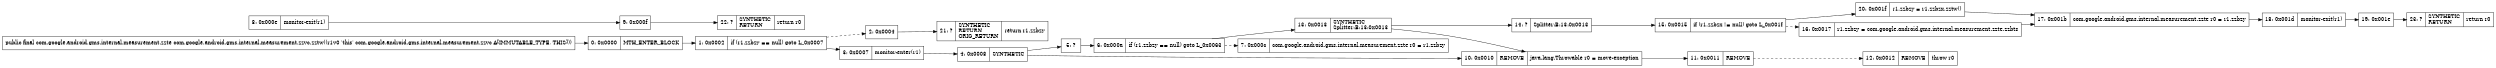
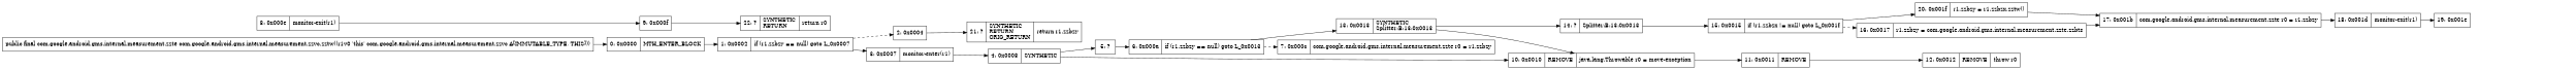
  digraph {
    rankdir=LR
    node [shape=record]
    n1 [label="{0\:\ 0x0000|MTH_ENTER_BLOCK\l}"]
    n2 [label="{1\:\ 0x0002|if (r1.zzbzy == null) goto L_0x0007\l}"]
    n3 [label="{2\:\ 0x0004}"]
    n4 [label="{3\:\ 0x0007|monitor\-enter(r1)\l}"]
    n5 [label="{21\:\ ?|SYNTHETIC\lRETURN\lORIG_RETURN\l|return r1.zzbzy\l}"]
    n6 [label="{4\:\ 0x0008|SYNTHETIC\l}"]
    n7 [label="{5\:\ ?}"]
    n8 [label="{10\:\ 0x0010|REMOVE\l|java.lang.Throwable r0 = move\-exception\l}"]
-   n9 [label="{6\:\ 0x000a|if (r1.zzbzy == null) goto L_0x0063\l}"]
+   n9 [label="{6\:\ 0x000a|if (r1.zzbzy == null) goto L_0x0013\l}"]
    n10 [label="{11\:\ 0x0011|REMOVE\l}"]
    n11 [label="{7\:\ 0x000c|com.google.android.gms.internal.measurement.zzte r0 = r1.zzbzy\l}"]
    n12 [label="{13\:\ 0x0013|SYNTHETIC\lSplitter:B:13:0x0013\l}"]
    n13 [label="{14\:\ ?|Splitter:B:13:0x0013\l}"]
    n14 [label="{8\:\ 0x000e|monitor\-exit(r1)\l}"]
    n15 [label="{9\:\ 0x000f}"]
    n16 [label="{22\:\ ?|SYNTHETIC\lRETURN\l|return r0\l}"]
    n17 [label="{12\:\ 0x0012|REMOVE\l|throw r0\l}"]
    n18 [label="{15\:\ 0x0015|if (r1.zzbzx != null) goto L_0x001f\l}"]
    n19 [label="{16\:\ 0x0017|r1.zzbzy = com.google.android.gms.internal.measurement.zzte.zzbts\l}"]
    n20 [label="{20\:\ 0x001f|r1.zzbzy = r1.zzbzx.zztw()\l}"]
    n21 [label="{17\:\ 0x001b|com.google.android.gms.internal.measurement.zzte r0 = r1.zzbzy\l}"]
    n22 [label="{18\:\ 0x001d|monitor\-exit(r1)\l}"]
    n23 [label="{19\:\ 0x001e}"]
-   n24 [label="{23\:\ ?|SYNTHETIC\lRETURN\l|return r0\l}"]
    n25 [label="{public final com.google.android.gms.internal.measurement.zzte com.google.android.gms.internal.measurement.zzvc.zztw((r1v0 'this' com.google.android.gms.internal.measurement.zzvc A[IMMUTABLE_TYPE, THIS])) }"]
    n1 -> n2
    n2 -> n3 [style=dashed]
    n2 -> n4
    n3 -> n5
    n4 -> n6
    n6 -> n7
    n6 -> n8
    n7 -> n9
    n8 -> n10
    n9 -> n11 [style=dashed]
    n9 -> n12
-   n10 -> n17 [style=dashed]
+   n10 -> n17
    n12 -> n8
    n12 -> n13
    n13 -> n18
    n14 -> n15
    n15 -> n16
    n18 -> n19 [style=dashed]
    n18 -> n20
    n19 -> n21
    n20 -> n21
    n21 -> n22
    n22 -> n23
-   n23 -> n24
    n25 -> n1
  }
